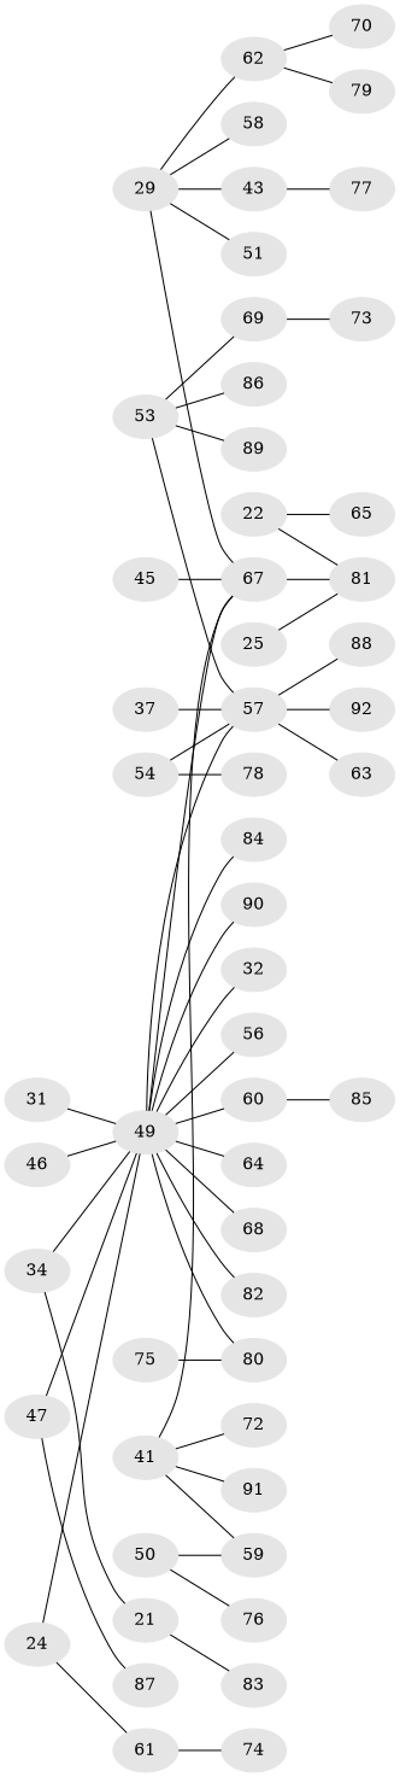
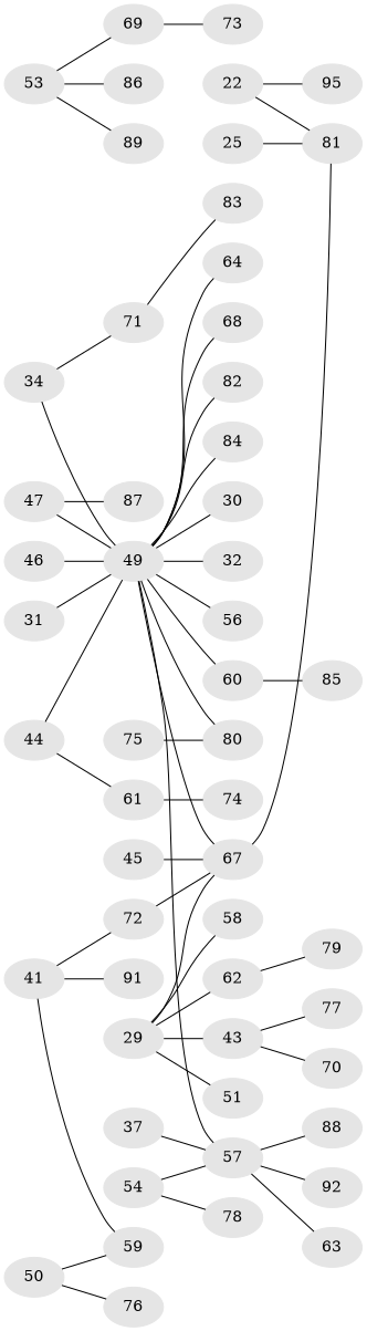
  graph {
    rankdir=LR
    node [color=gray90 style=filled]
    22
-   65
+   65 [label=95]
    81 [super="+10+20"]
    25
    29 [super="+28"]
    43 [super="+39+42"]
    51
    58
    n9 [label=62]
    67 [super="+18+23"]
    77
    70
    79
    49 [super="+9+6+24+15+33+38+13+21"]
    57 [super="+7+3+36+48+16"]
    n16 [label=32]
    56
    60
    64
    68
    80 [super="+40+35+62"]
    82
    84 [super="+26"]
-   90
+   90 [label=30]
    31
    34
-   71 [label=21]
+   71
    83
    63
    88
    92
    37
    41
    59
    72
    91
-   44 [label=24]
+   44
    61
    74
    45
    46
    47
    87
    85
    50 [super="+32"]
    76
    53
    69
    86
    89
    73
    54
    78
    75
    22 -- 65
    22 -- 81
    25 -- 81
    29 -- 43
    29 -- 51
    29 -- 58
    29 -- n9
    29 -- 67
    43 -- 77
-   n9 -- 70
+   43 -- 70
    n9 -- 79
    67 -- 81
    49 -- 67
    49 -- 57
    49 -- n16
    49 -- 56
    49 -- 60
    49 -- 64
    49 -- 68
    49 -- 80
    49 -- 82
    49 -- 84
    49 -- 90
    57 -- 63
    57 -- 88
    57 -- 92
    60 -- 85
    31 -- 49
    34 -- 49
    34 -- 71
    71 -- 83
    37 -- 57
-   41 -- 67
+   72 -- 67
    41 -- 59
    41 -- 72
    41 -- 91
    44 -- 49
    44 -- 61
    61 -- 74
    45 -- 67
    46 -- 49
    47 -- 49
    47 -- 87
    50 -- 59
    50 -- 76
-   53 -- 57
    53 -- 69
    53 -- 86
    53 -- 89
    69 -- 73
    54 -- 57
    54 -- 78
    75 -- 80
  }
